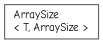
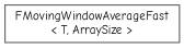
  digraph {
    rankdir=LR
    fontname="Comic Neue"
-   n1 [color=grey40 fillcolor=white fontname="Comic Neue" fontsize=10 height=0.2 label="ArraySize\l\< T, ArraySize \>" shape=box style=filled width=0.4]
+   n1 [color=grey40 fillcolor=white fontname="Comic Neue" fontsize=10 height=0.2 label="FMovingWindowAverageFast\l\< T, ArraySize \>" shape=box style=filled width=0.4]
  }
